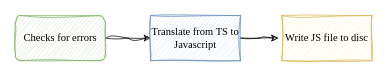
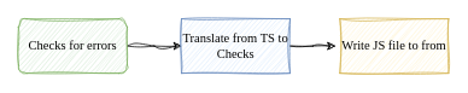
  <mxCell id="0" />
  <mxCell id="1" parent="0" />
  <mxCell id="2" style="edgeStyle=orthogonalEdgeStyle;rounded=0;orthogonalLoop=1;jettySize=auto;html=1;exitX=1;exitY=0.5;exitDx=0;exitDy=0;sketch=1;curveFitting=1;jiggle=2;" edge="1" parent="1" source="3"><mxGeometry relative="1" as="geometry"><mxPoint x="200" y="50" as="targetPoint" /></mxGeometry></mxCell>
  <mxCell id="3" value="&lt;font style=&quot;font-size: 14px;&quot;&gt;Checks for errors&lt;/font&gt;" style="whiteSpace=wrap;html=1;sketch=1;curveFitting=1;jiggle=2;fontFamily=Architects Daughter;fontSource=https%3A%2F%2Ffonts.googleapis.com%2Fcss%3Ffamily%3DArchitects%2BDaughter;fillColor=#d5e8d4;strokeColor=#82b366;rounded=1;" vertex="1" parent="1"><mxGeometry x="20" y="20" width="120" height="60" as="geometry" /></mxCell>
  <mxCell id="4" style="edgeStyle=orthogonalEdgeStyle;rounded=0;orthogonalLoop=1;jettySize=auto;html=1;exitX=1;exitY=0.5;exitDx=0;exitDy=0;sketch=1;curveFitting=1;jiggle=2;" edge="1" parent="1" source="5"><mxGeometry relative="1" as="geometry"><mxPoint x="370" y="50" as="targetPoint" /></mxGeometry></mxCell>
- <mxCell id="5" value="&lt;font style=&quot;font-size: 14px;&quot; data-font-src=&quot;https://fonts.googleapis.com/css?family=Architects+Daughter&quot; face=&quot;Architects Daughter&quot;&gt;Translate from TS to Javascript&lt;/font&gt;" style="whiteSpace=wrap;html=1;sketch=1;curveFitting=1;jiggle=2;fillColor=#dae8fc;strokeColor=#6c8ebf;" vertex="1" parent="1"><mxGeometry x="200" y="20" width="120" height="60" as="geometry" /></mxCell>
- <mxCell id="6" value="&lt;font style=&quot;font-size: 14px;&quot; data-font-src=&quot;https://fonts.googleapis.com/css?family=Architects+Daughter&quot; face=&quot;Architects Daughter&quot;&gt;Write JS file to disc&lt;/font&gt;" style="whiteSpace=wrap;html=1;fontFamily=Helvetica;fontSize=11;sketch=1;curveFitting=1;jiggle=2;fillColor=#fff2cc;strokeColor=#d6b656;" vertex="1" parent="1"><mxGeometry x="375" y="20" width="120" height="60" as="geometry" /></mxCell>
+ <mxCell id="5" value="&lt;font style=&quot;font-size: 14px;&quot; data-font-src=&quot;https://fonts.googleapis.com/css?family=Architects+Daughter&quot; face=&quot;Architects Daughter&quot;&gt;Translate from TS to Checks&lt;/font&gt;" style="whiteSpace=wrap;html=1;sketch=1;curveFitting=1;jiggle=2;fillColor=#dae8fc;strokeColor=#6c8ebf;" vertex="1" parent="1"><mxGeometry x="200" y="20" width="120" height="60" as="geometry" /></mxCell>
+ <mxCell id="6" value="&lt;font style=&quot;font-size: 14px;&quot; data-font-src=&quot;https://fonts.googleapis.com/css?family=Architects+Daughter&quot; face=&quot;Architects Daughter&quot;&gt;Write JS file to from&lt;/font&gt;" style="whiteSpace=wrap;html=1;fontFamily=Helvetica;fontSize=11;sketch=1;curveFitting=1;jiggle=2;fillColor=#fff2cc;strokeColor=#d6b656;" vertex="1" parent="1"><mxGeometry x="375" y="20" width="120" height="60" as="geometry" /></mxCell>
